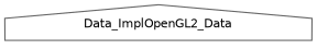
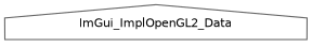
  digraph {
    rankdir=LR
-   n1 [color=grey40 fillcolor=white fontname=Helvetica fontsize=10 height=0.2 label=Data_ImplOpenGL2_Data shape=house style=filled width=0.4]
+   n1 [color=grey40 fillcolor=white fontname=Helvetica fontsize=10 height=0.2 label=ImGui_ImplOpenGL2_Data shape=house style=filled width=0.4]
  }
